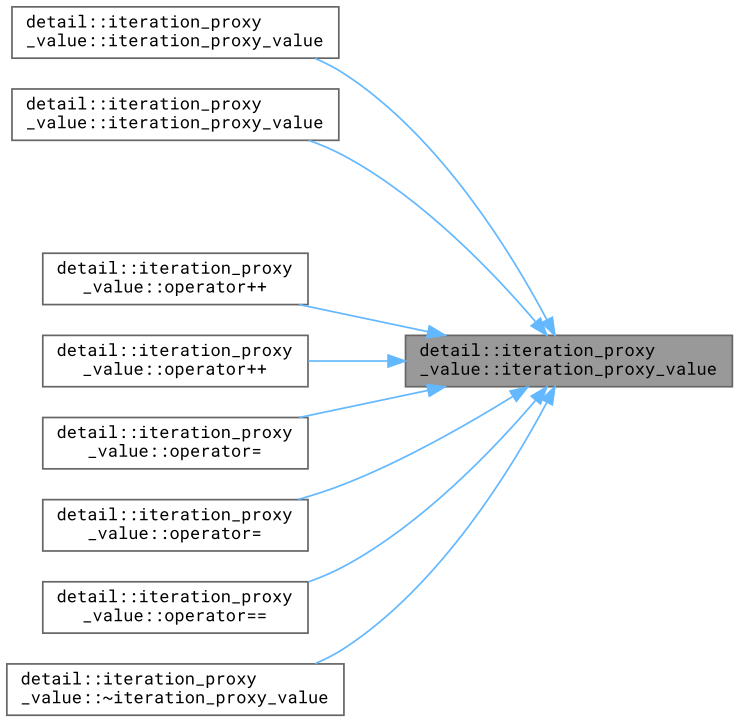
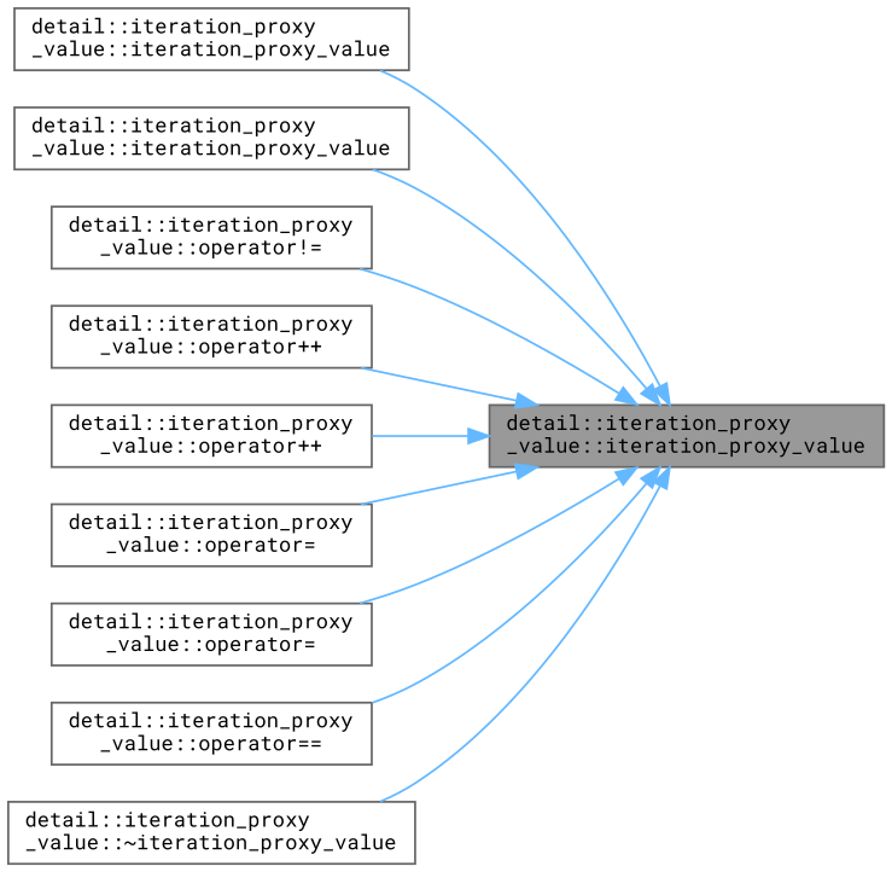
  digraph {
    fontname="Roboto Mono"
    rankdir=RL
    node [color=grey40 fillcolor=white fontname="Roboto Mono" fontsize=10 shape=box style=filled]
    edge [color=steelblue1 dir=back fontname="Roboto Mono" fontsize=10 labelfontname=Helvetica labelfontsize=10 style=solid]
    n1 [color=gray40 fillcolor=grey60 fontcolor=black height=0.2 label="detail::iteration_proxy\l_value::iteration_proxy_value" width=0.4]
    n2 [height=0.2 label="detail::iteration_proxy\l_value::iteration_proxy_value" width=0.4]
    n3 [height=0.2 label="detail::iteration_proxy\l_value::iteration_proxy_value" width=0.4]
+   n4 [height=0.2 label="detail::iteration_proxy\l_value::operator!=" width=0.4]
    n5 [height=0.2 label="detail::iteration_proxy\l_value::operator++" width=0.4]
    n6 [height=0.2 label="detail::iteration_proxy\l_value::operator++" width=0.4]
    n7 [height=0.2 label="detail::iteration_proxy\l_value::operator=" width=0.4]
    n8 [height=0.2 label="detail::iteration_proxy\l_value::operator=" width=0.4]
    n9 [height=0.2 label="detail::iteration_proxy\l_value::operator==" width=0.4]
    n10 [height=0.2 label="detail::iteration_proxy\l_value::~iteration_proxy_value" width=0.4]
    n1 -> n2
    n1 -> n3
+   n1 -> n4
    n1 -> n5
    n1 -> n6
    n1 -> n7
    n1 -> n8
    n1 -> n9
    n1 -> n10
  }
